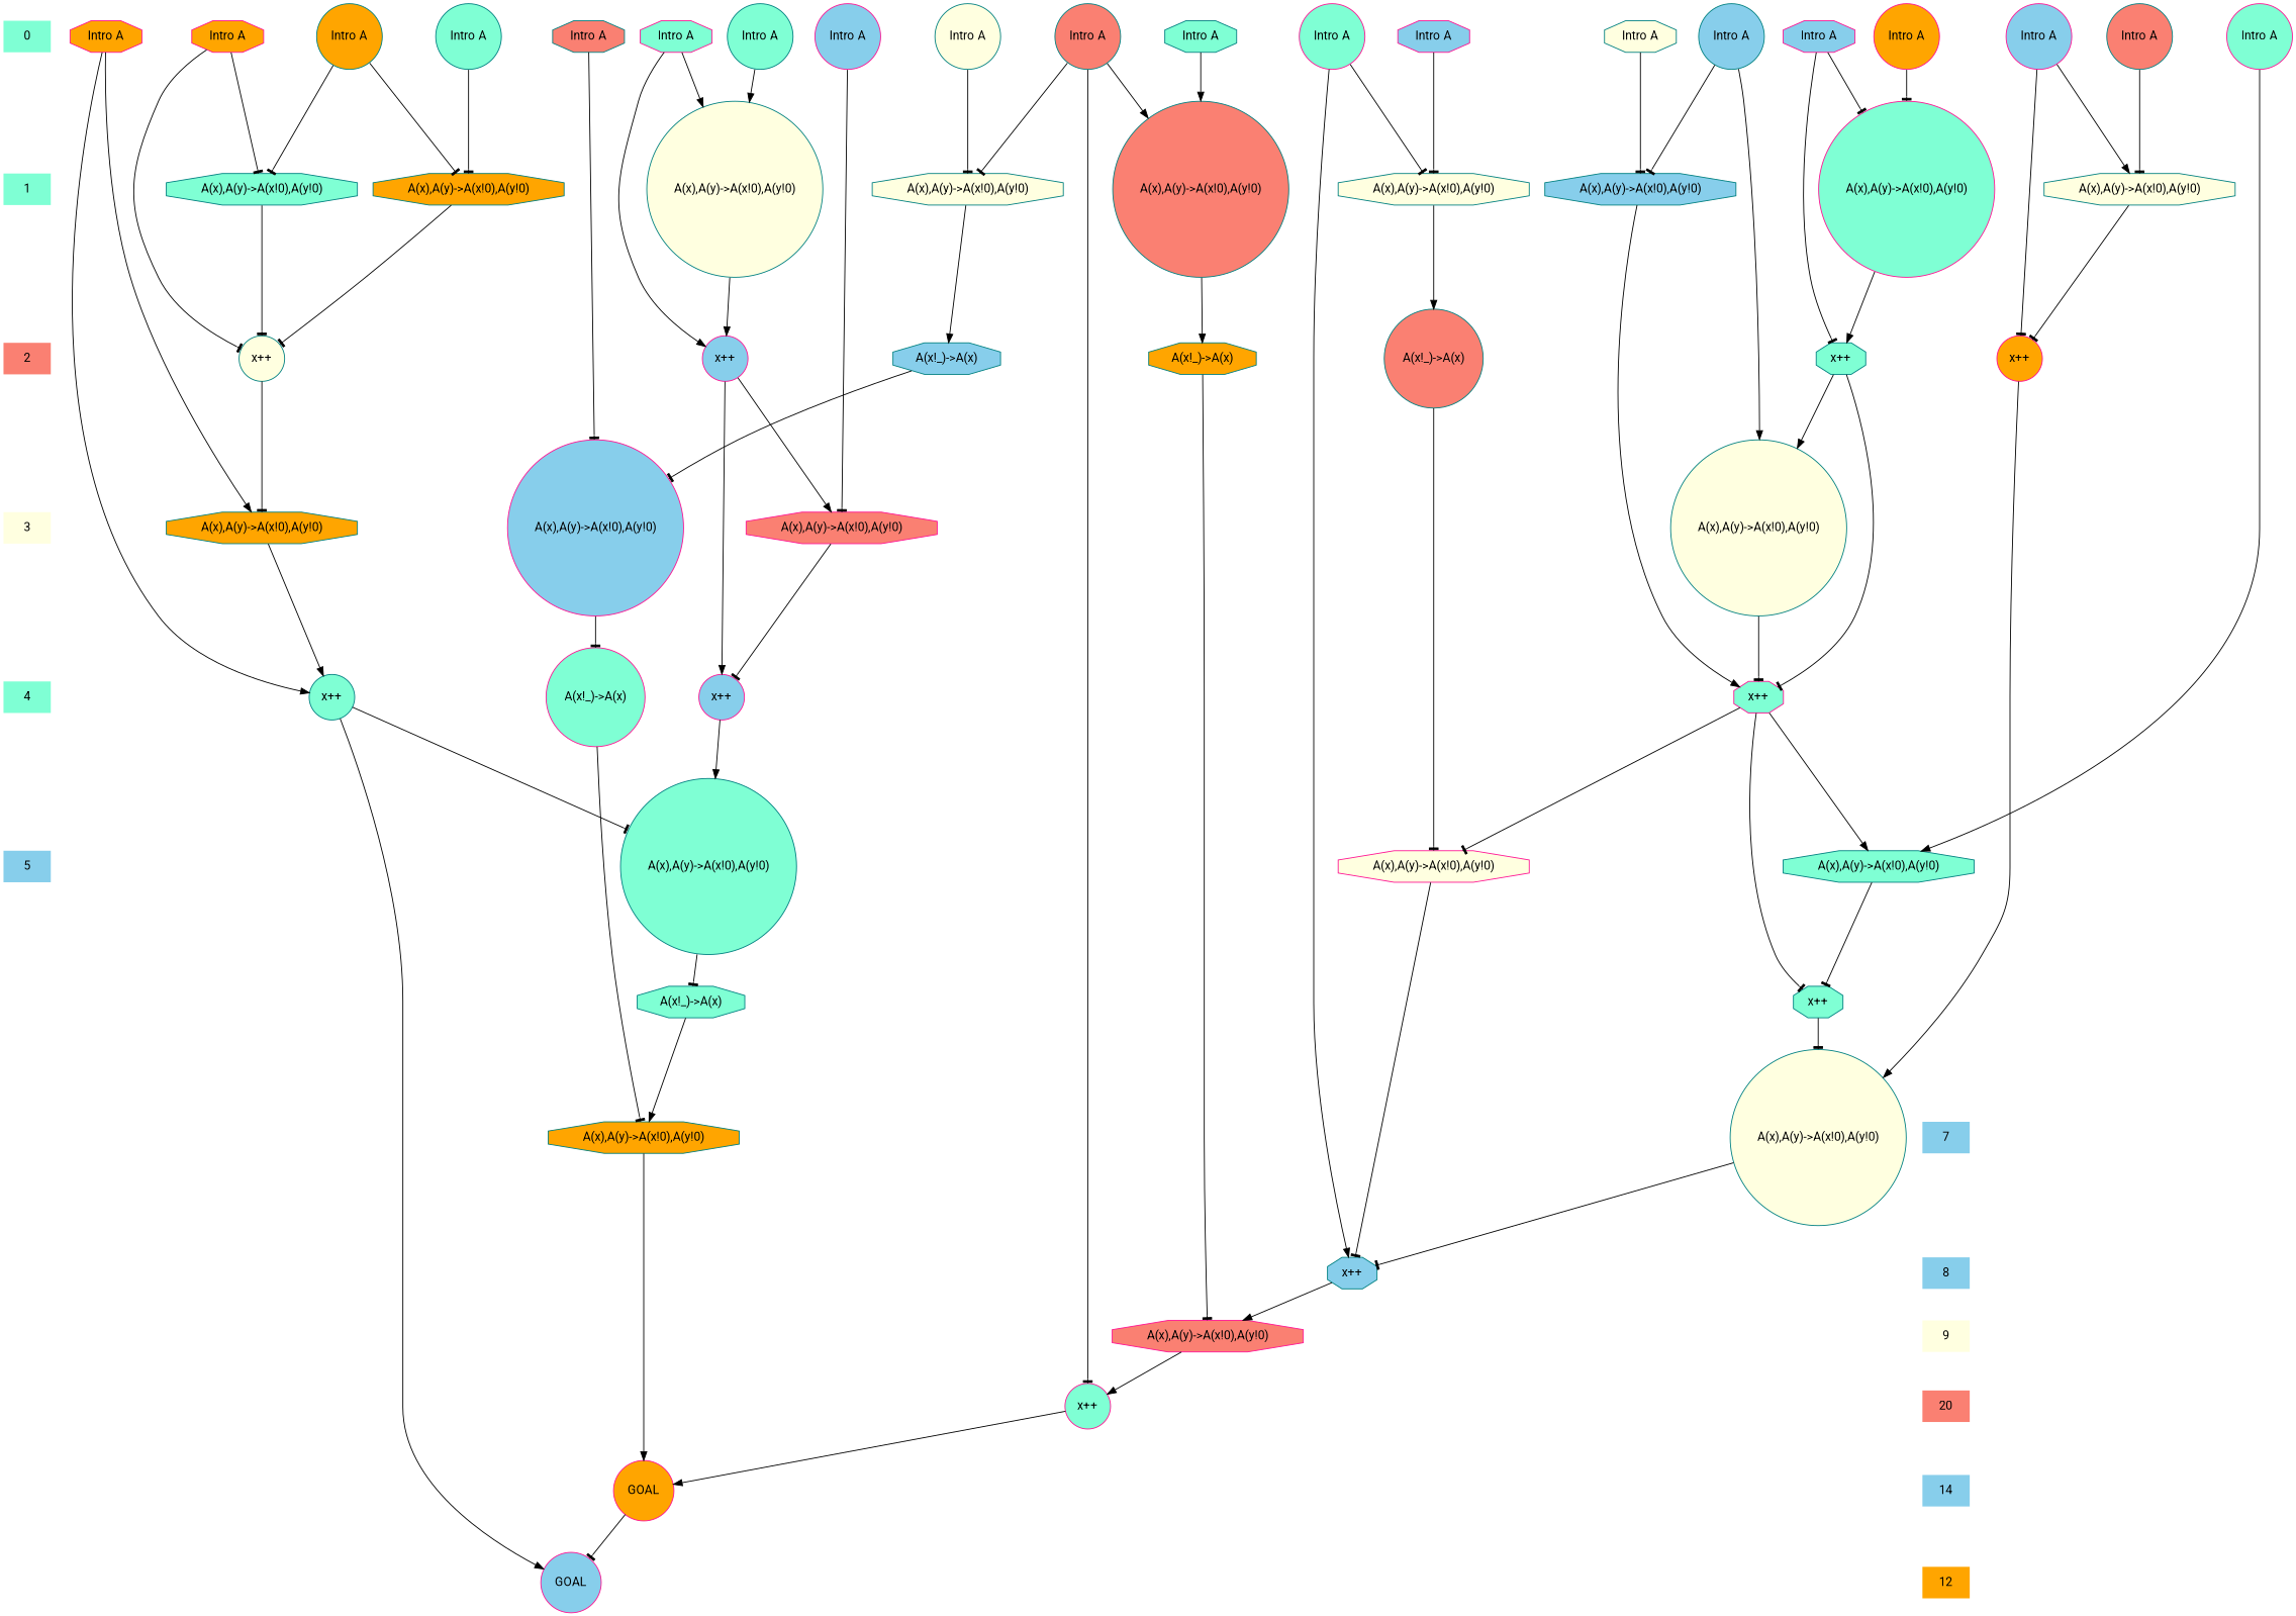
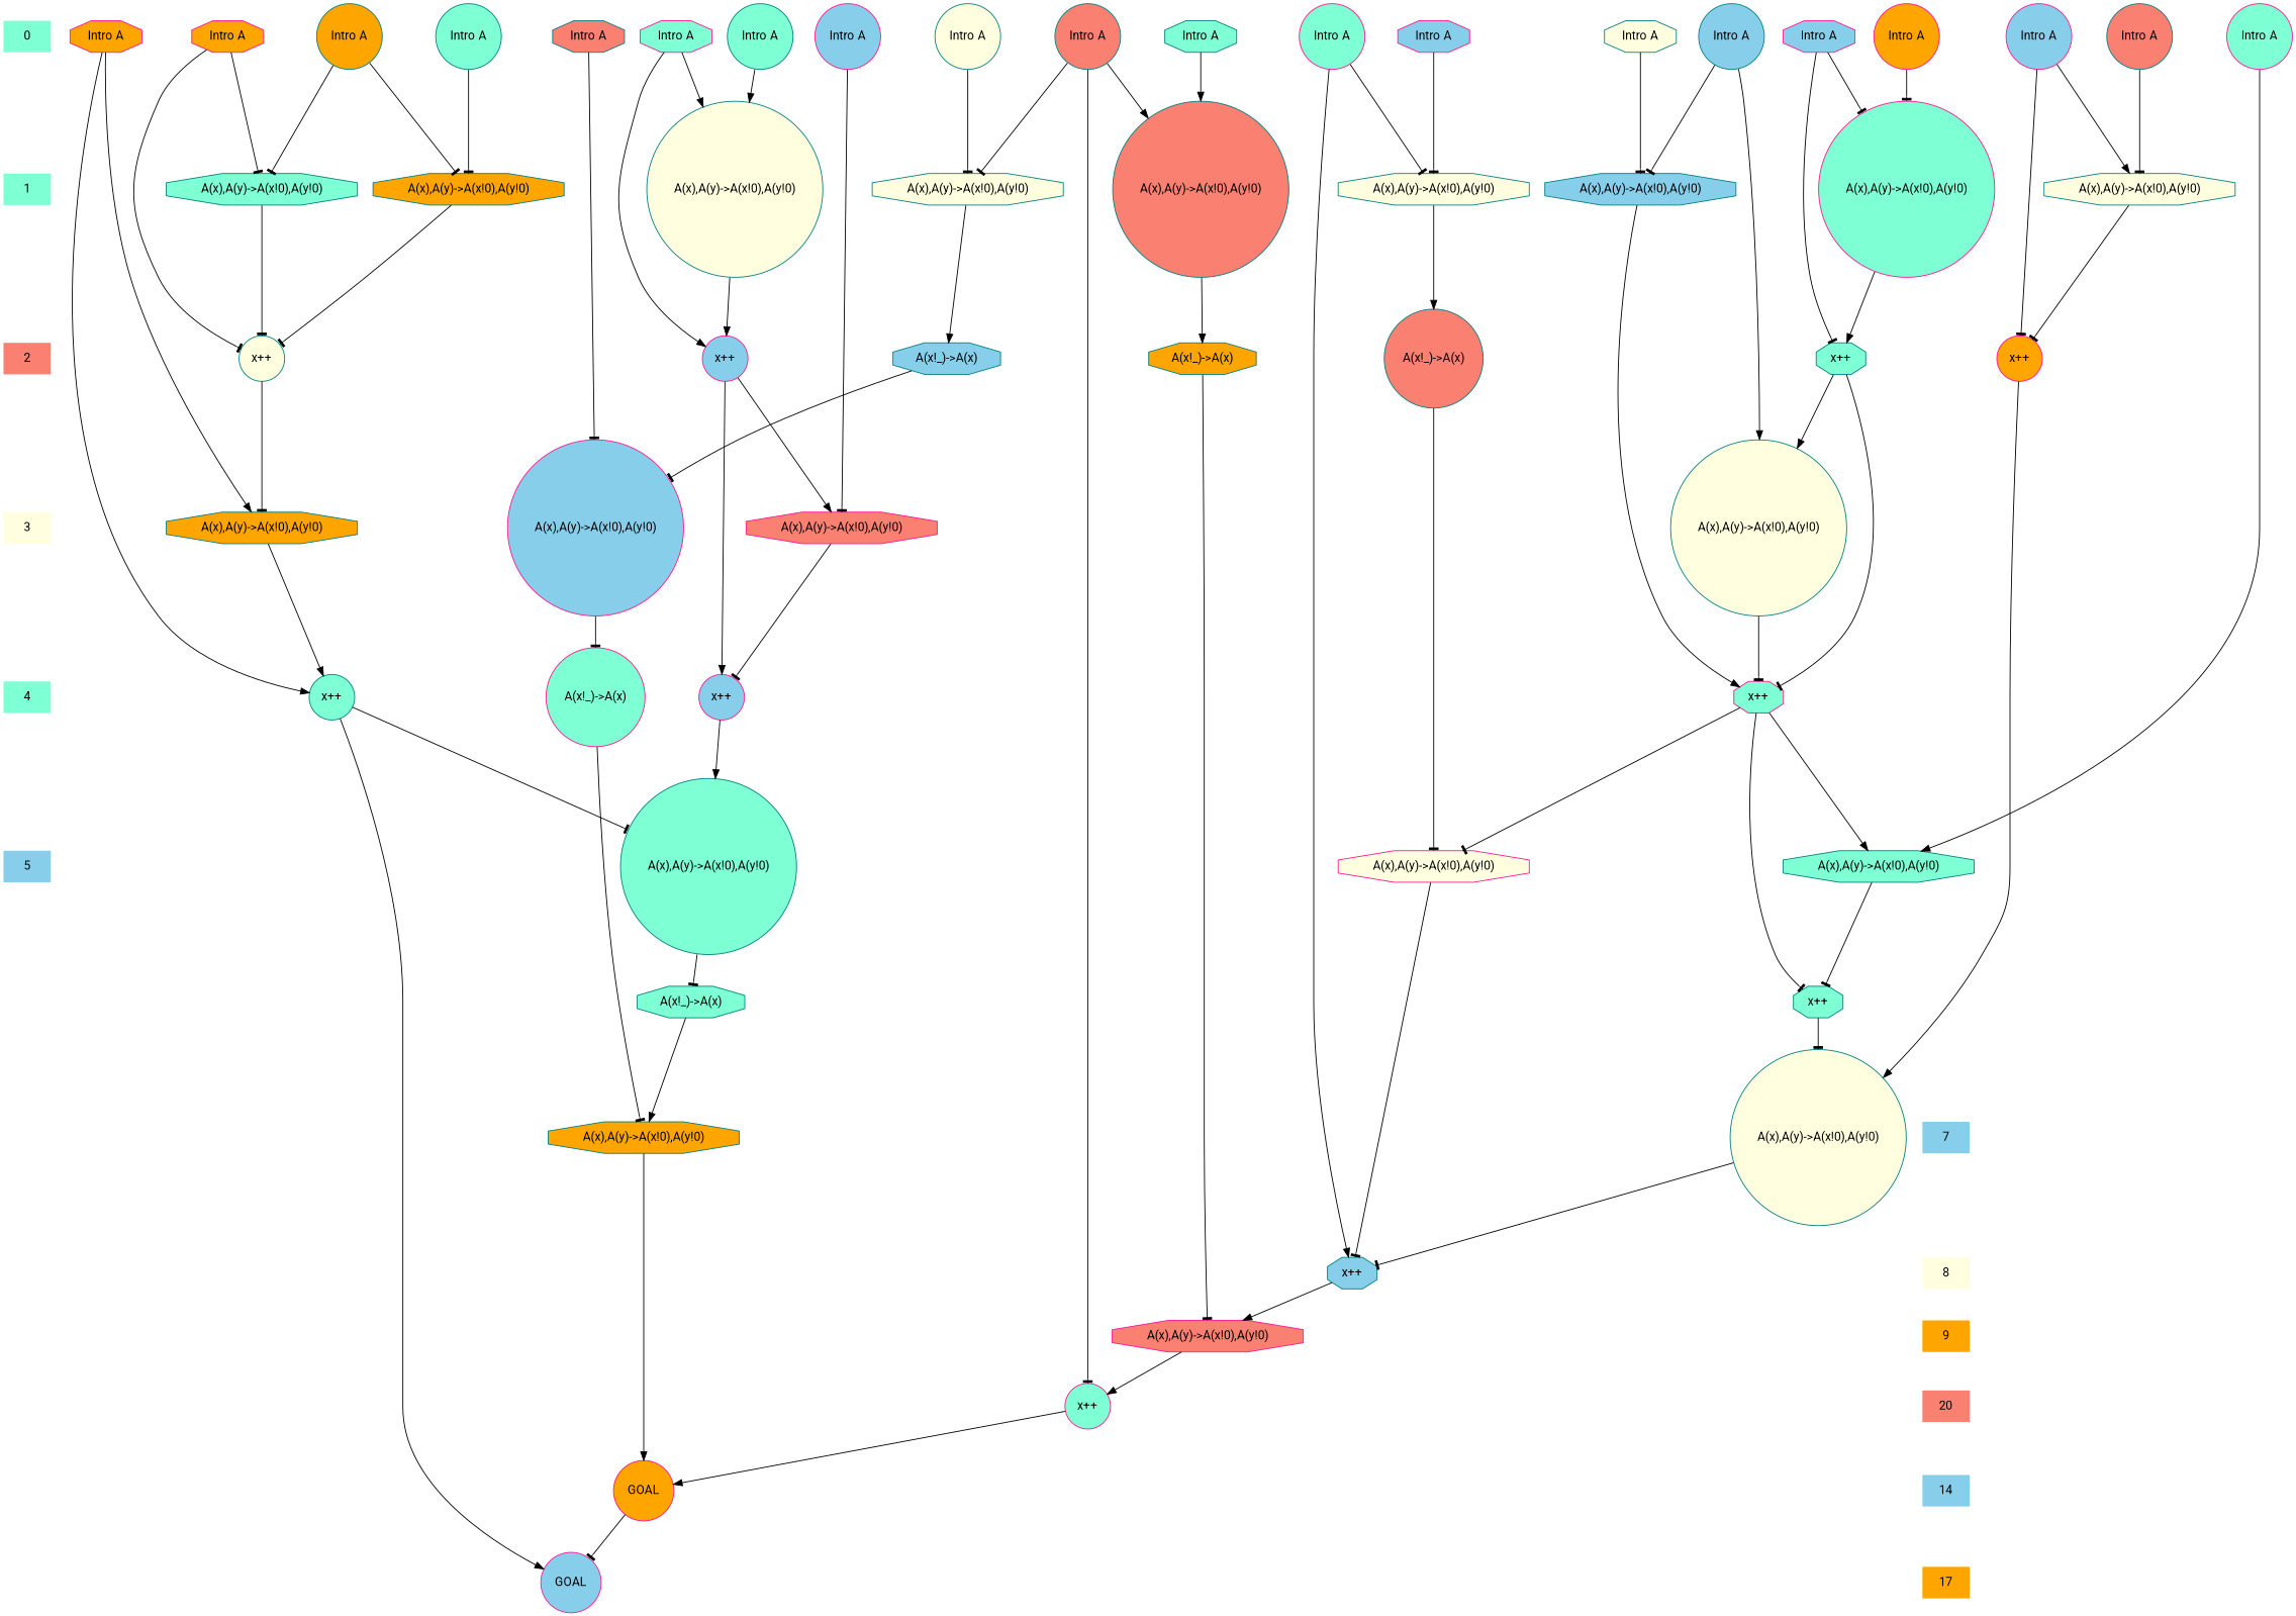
  digraph {
    fontname=Roboto
    ranksep=.5
    node [color=teal fillcolor=aquamarine fontname=Roboto shape=circle style=filled]
    edge [fontname=Roboto arrowhead=tee]
    0 [color=deeppink shape=plaintext]
    n2 [fillcolor=lightyellow label="Intro A" shape=octagon]
    n3 [fillcolor=orange label="Intro A"]
    n4 [color=deeppink fillcolor=skyblue label="Intro A" shape=octagon]
    n5 [label="Intro A"]
    n6 [color=deeppink fillcolor=skyblue label="Intro A"]
    n7 [color=deeppink fillcolor=orange label="Intro A" shape=octagon]
    n8 [fillcolor=salmon label="Intro A"]
    n9 [color=deeppink label="Intro A"]
    n10 [color=deeppink fillcolor=orange label="Intro A" shape=octagon]
    n11 [color=deeppink fillcolor=skyblue label="Intro A" shape=octagon]
    n12 [fillcolor=salmon label="Intro A"]
    n13 [color=deeppink label="Intro A"]
    n14 [fillcolor=salmon label="Intro A" shape=octagon]
    n15 [color=deeppink fillcolor=skyblue label="Intro A"]
    n16 [label="Intro A"]
    n17 [color=deeppink label="Intro A" shape=octagon]
    n18 [label="Intro A" shape=octagon]
    n19 [fillcolor=lightyellow label="Intro A"]
    n20 [fillcolor=skyblue label="Intro A"]
    n21 [color=deeppink fillcolor=orange label="Intro A"]
    1 [shape=plaintext]
    n23 [fillcolor=lightyellow label="A(x),A(y)->A(x!0),A(y!0)"]
    n24 [fillcolor=orange label="A(x),A(y)->A(x!0),A(y!0)" shape=octagon]
    n25 [color=deeppink label="A(x),A(y)->A(x!0),A(y!0)"]
    n26 [fillcolor=lightyellow label="A(x),A(y)->A(x!0),A(y!0)" shape=octagon]
    n27 [fillcolor=lightyellow label="A(x),A(y)->A(x!0),A(y!0)" shape=octagon]
    n28 [fillcolor=lightyellow label="A(x),A(y)->A(x!0),A(y!0)" shape=octagon]
    n29 [label="A(x),A(y)->A(x!0),A(y!0)" shape=octagon]
    n30 [fillcolor=skyblue label="A(x),A(y)->A(x!0),A(y!0)" shape=octagon]
    n31 [fillcolor=salmon label="A(x),A(y)->A(x!0),A(y!0)"]
    2 [color=deeppink fillcolor=salmon shape=plaintext]
    n33 [color=deeppink fillcolor=skyblue label="x++"]
    n34 [label="x++" shape=octagon]
    n35 [fillcolor=lightyellow label="x++"]
    n36 [fillcolor=skyblue label="A(x!_)->A(x)" shape=octagon]
    n37 [fillcolor=salmon label="A(x!_)->A(x)"]
    n38 [color=deeppink fillcolor=orange label="x++"]
    n39 [fillcolor=orange label="A(x!_)->A(x)" shape=octagon]
    3 [color=deeppink fillcolor=lightyellow shape=plaintext]
    n41 [fillcolor=lightyellow label="A(x),A(y)->A(x!0),A(y!0)"]
    n42 [fillcolor=orange label="A(x),A(y)->A(x!0),A(y!0)" shape=octagon]
    n43 [color=deeppink fillcolor=skyblue label="A(x),A(y)->A(x!0),A(y!0)"]
    n44 [color=deeppink fillcolor=salmon label="A(x),A(y)->A(x!0),A(y!0)" shape=octagon]
    4 [color=deeppink shape=plaintext]
    n46 [color=deeppink label="x++" shape=octagon]
    n47 [color=deeppink fillcolor=skyblue label="x++"]
    n48 [label="x++"]
    n49 [color=deeppink label="A(x!_)->A(x)"]
    5 [fillcolor=skyblue shape=plaintext]
    n51 [label="A(x),A(y)->A(x!0),A(y!0)" shape=octagon]
    n52 [color=deeppink fillcolor=lightyellow label="A(x),A(y)->A(x!0),A(y!0)" shape=octagon]
    n53 [label="A(x),A(y)->A(x!0),A(y!0)"]
    n54 [label="x++" shape=octagon]
    n55 [label="A(x!_)->A(x)" shape=octagon]
    7 [color=deeppink fillcolor=skyblue shape=plaintext]
    n57 [fillcolor=lightyellow label="A(x),A(y)->A(x!0),A(y!0)"]
    n58 [fillcolor=orange label="A(x),A(y)->A(x!0),A(y!0)" shape=octagon]
-   8 [color=deeppink fillcolor=skyblue shape=plaintext]
+   8 [color=deeppink fillcolor=lightyellow shape=plaintext]
    n60 [fillcolor=skyblue label="x++" shape=octagon]
-   9 [fillcolor=lightyellow shape=plaintext]
+   9 [fillcolor=orange shape=plaintext]
    n62 [color=deeppink fillcolor=salmon label="A(x),A(y)->A(x!0),A(y!0)" shape=octagon]
    n63 [color=deeppink fillcolor=salmon label=20 shape=plaintext]
    n64 [color=deeppink label="x++"]
    n65 [fillcolor=skyblue label=14 shape=plaintext]
    n66 [color=deeppink fillcolor=orange label=GOAL]
-   12 [fillcolor=orange shape=plaintext]
+   12 [fillcolor=orange shape=plaintext label=17]
    n68 [color=deeppink fillcolor=skyblue label=GOAL]
    subgraph sub_1 {
      rank=same
      0
      n2
      n3
      n4
      n5
      n6
      n7
      n8
      n9
      n10
      n11
      n12
      n13
      n14
      n15
      n16
      n17
      n18
      n19
      n20
      n21
    }
    subgraph sub_2 {
      rank=same
      1
      n23
      n24
      n25
      n26
      n27
      n28
      n29
      n30
      n31
    }
    subgraph sub_3 {
      rank=same
      2
      n33
      n34
      n35
      n36
      n37
      n38
      n39
    }
    subgraph sub_4 {
      rank=same
      3
      n41
      n42
      n43
      n44
    }
    subgraph sub_5 {
      rank=same
      4
      n46
      n47
      n48
      n49
    }
    subgraph sub_6 {
      rank=same
      5
      n51
      n52
      n53
    }
    subgraph sub_7 {
      rank=same
      n54
      n55
    }
    subgraph sub_8 {
      rank=same
      7
      n57
      n58
    }
    subgraph sub_9 {
      rank=same
      8
      n60
    }
    subgraph sub_10 {
      rank=same
      9
      n62
    }
    subgraph sub_11 {
      rank=same
      n63
      n64
    }
    subgraph sub_12 {
      rank=same
      n65
      n66
    }
    subgraph sub_13 {
      rank=same
      12
      n68
    }
    0 -> 1 [style=invis arrowhead=""]
    n2 -> n30
    n3 -> n24
    n3 -> n29
    n4 -> n25
    n4 -> n34
    n5 -> n24
    n6 -> n26 [arrowhead=normal]
    n6 -> n38
    n7 -> n42 [arrowhead=normal]
    n7 -> n48 [arrowhead=normal]
    n8 -> n26
    n9 -> n51 [arrowhead=normal]
    n10 -> n29
    n10 -> n35
    n11 -> n27
    n12 -> n28
    n12 -> n31 [arrowhead=normal]
    n12 -> n64
    n13 -> n27
    n13 -> n60 [arrowhead=normal]
    n14 -> n43
    n15 -> n44
    n16 -> n23 [arrowhead=normal]
    n17 -> n23 [arrowhead=normal]
    n17 -> n33 [arrowhead=normal]
    n18 -> n31 [arrowhead=normal]
    n19 -> n28
    n20 -> n30
    n20 -> n41 [arrowhead=normal]
    n21 -> n25
    1 -> 2 [style=invis arrowhead=""]
    n23 -> n33 [arrowhead=normal]
    n24 -> n35
    n25 -> n34 [arrowhead=normal]
    n26 -> n38
    n27 -> n37 [arrowhead=normal]
    n28 -> n36 [arrowhead=normal]
    n29 -> n35
    n30 -> n46 [arrowhead=normal]
    n31 -> n39 [arrowhead=normal]
    2 -> 3 [style=invis arrowhead=""]
    n33 -> n44 [arrowhead=normal]
    n33 -> n47 [arrowhead=normal]
    n34 -> n41 [arrowhead=normal]
    n34 -> n46
    n35 -> n42
    n36 -> n43
    n37 -> n52
    n38 -> n57 [arrowhead=normal]
    n39 -> n62
    3 -> 4 [style=invis arrowhead=""]
    n41 -> n46
    n42 -> n48 [arrowhead=normal]
    n43 -> n49
    n44 -> n47
    4 -> 5 [style=invis arrowhead=""]
    n46 -> n51 [arrowhead=normal]
    n46 -> n52
    n46 -> n54
    n47 -> n53 [arrowhead=normal]
    n48 -> n53
    n48 -> n68 [arrowhead=normal]
    n49 -> n58
    n51 -> n54
    n52 -> n60
    n53 -> n55
    n54 -> n57
    n55 -> n58 [arrowhead=normal]
    7 -> 8 [style=invis arrowhead=""]
    n57 -> n60
    n58 -> n66 [arrowhead=normal]
    8 -> 9 [style=invis arrowhead=""]
    n60 -> n62 [arrowhead=normal]
    9 -> n63 [style=invis arrowhead=""]
    n62 -> n64 [arrowhead=normal]
    n63 -> n65 [style=invis arrowhead=""]
    n64 -> n66 [arrowhead=normal]
    n65 -> 12 [style=invis arrowhead=""]
    n66 -> n68
  }
